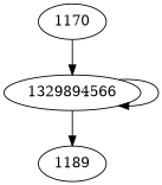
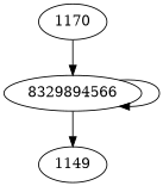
  digraph {
    n1 [label=1170]
-   1329894566
-   1149 [label=1189]
+   1329894566 [label=8329894566]
+   1149
    n1 -> 1329894566
    1329894566 -> 1329894566
    1329894566 -> 1149
  }
